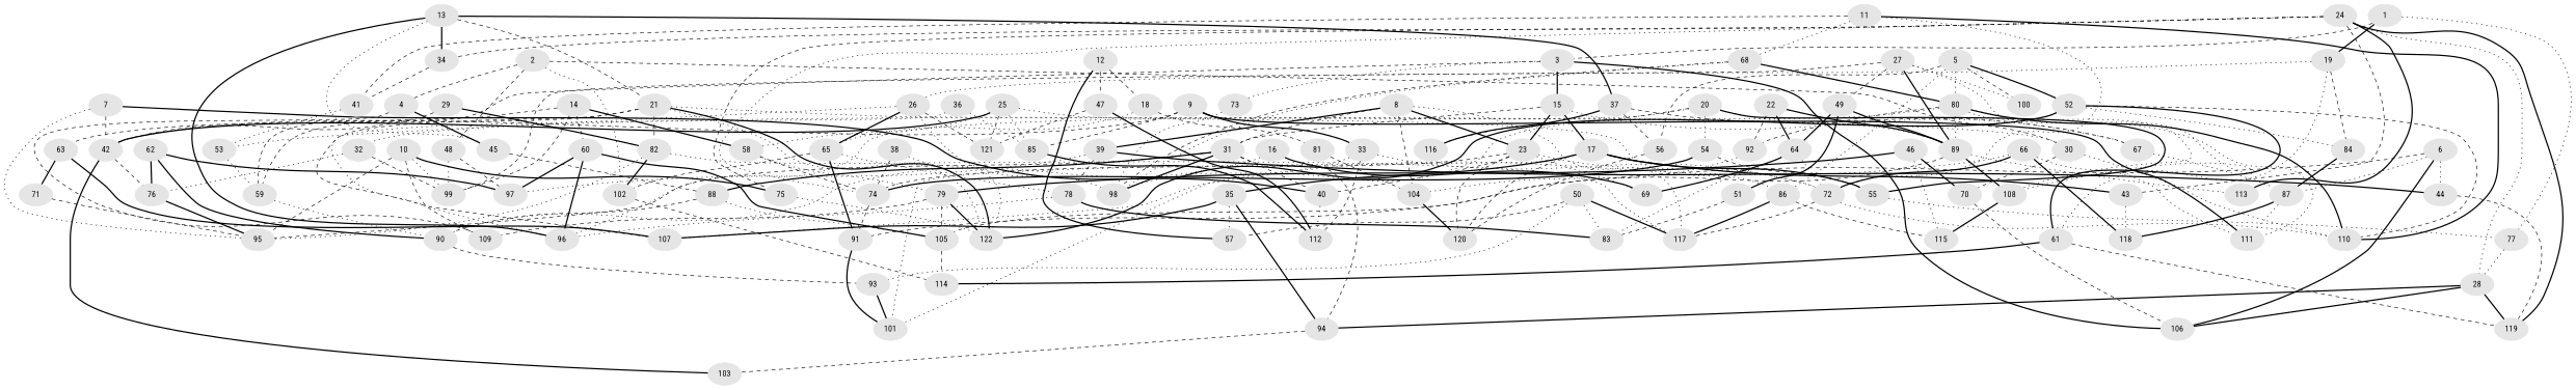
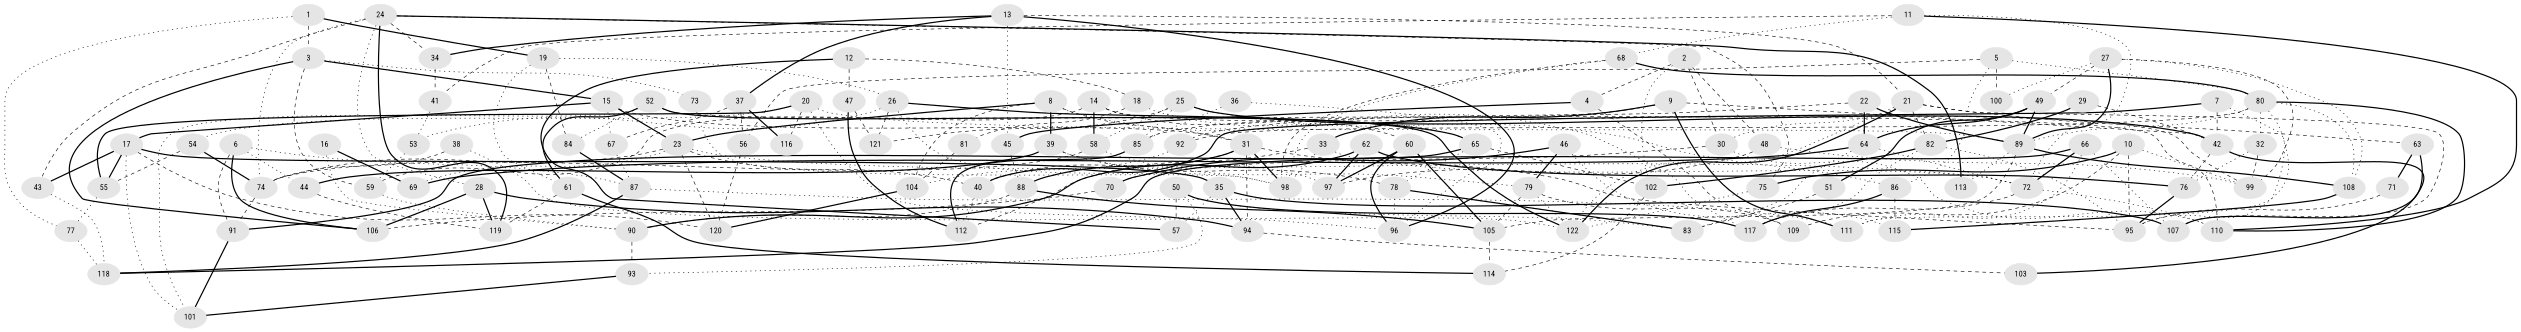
  graph {
    fontname="Roboto Condensed"
    node [color=gray90 fontname="Roboto Condensed" style=filled]
    edge [fontname="Roboto Condensed" style=dashed]
    1
    3
    19
    77
    15
    59
    73
    106
    26
    61
    84
    118
    2
    4
    30
    48
    102
    45
    109
    110
    70
    99
    97
    114
    23
    31
    17
    67
    90
    98
    88
    5
    52
    56
    80
    86
    100
    32
    76
    101
    122
    120
    111
    89
    92
    108
    117
    115
    6
    44
    87
    91
    119
    7
    40
    42
    95
    112
    103
    8
    39
    104
    72
    69
    74
    94
    78
    9
    33
    85
    10
    75
    11
    41
    68
    53
    12
    18
    47
    57
    65
    81
    121
    13
    21
    34
    37
    96
    63
    82
    107
    116
    14
    58
    60
    79
    105
    35
    43
    55
    16
    93
    20
    54
    113
    71
    22
    64
    83
    24
    28
    25
    27
    49
    51
    29
    36
    38
    46
    50
    62
    66
    1 -- 3
    1 -- 19 [style=bold]
    1 -- 77 [style=dotted]
    3 -- 15 [style=bold]
    3 -- 59
    3 -- 73 [style=dotted]
    3 -- 106 [style=bold]
    19 -- 26 [style=dotted]
    19 -- 61 [style=dotted]
    19 -- 84
-   77 -- 28 [style=dotted]
+   77 -- 118 [style=dotted]
    15 -- 23 [style=bold]
    15 -- 31
    15 -- 17 [style=bold]
    15 -- 67 [style=dotted]
    59 -- 90 [style=dotted]
    73 -- 98 [style=dotted]
    26 -- 98 [style=dotted]
    26 -- 53 [style=dotted]
    26 -- 65 [style=bold]
    26 -- 121
    61 -- 114 [style=bold]
    61 -- 119
    84 -- 87 [style=bold]
    2 -- 4
    2 -- 30
    2 -- 48
    2 -- 102 [style=dotted]
    4 -- 45 [style=bold]
    4 -- 109
    30 -- 110 [style=dotted]
    30 -- 70
    48 -- 99 [style=dotted]
    48 -- 97
    102 -- 114
    45 -- 88
    70 -- 106
    23 -- 120
    23 -- 40
    23 -- 72 [style=dotted]
    23 -- 69 [style=dotted]
    23 -- 74
    31 -- 98 [style=bold]
    31 -- 88 [style=bold]
    31 -- 40
    31 -- 95
    31 -- 94
    17 -- 101 [style=dotted]
    17 -- 120
    17 -- 35 [style=bold]
    17 -- 43 [style=bold]
    17 -- 55 [style=bold]
    67 -- 87 [style=dotted]
    90 -- 93
    88 -- 90
-   88 -- 105 [style=dotted]
-   5 -- 52 [style=bold]
+   88 -- 105 [style=bold]
    5 -- 56
    5 -- 80 [style=dotted]
    5 -- 86 [style=dotted]
    5 -- 100
    52 -- 61 [style=bold]
    52 -- 84 [style=dotted]
    52 -- 110
    52 -- 101 [style=dotted]
    52 -- 122 [style=bold]
    56 -- 120
    80 -- 110 [style=bold]
    80 -- 32 [style=dotted]
    80 -- 111 [style=dotted]
    80 -- 89 [style=dotted]
    80 -- 92
    80 -- 108 [style=dotted]
    86 -- 117 [style=bold]
    86 -- 115
    32 -- 99
    32 -- 76 [style=dotted]
    76 -- 95 [style=bold]
    89 -- 108 [style=bold]
    89 -- 105
    89 -- 113 [style=dotted]
    92 -- 104 [style=dotted]
    108 -- 115 [style=bold]
    6 -- 106 [style=bold]
    6 -- 44 [style=dotted]
    6 -- 87 [style=dotted]
    6 -- 91
    44 -- 119
    87 -- 118 [style=bold]
    87 -- 111 [style=dotted]
    91 -- 101 [style=bold]
    7 -- 40 [style=bold]
    7 -- 42
    7 -- 95 [style=dotted]
    40 -- 112 [style=dotted]
    42 -- 76
    42 -- 103 [style=bold]
    8 -- 23 [style=bold]
    8 -- 31
    8 -- 117 [style=dotted]
    8 -- 39 [style=bold]
    8 -- 104
    39 -- 97 [style=dotted]
    39 -- 44 [style=bold]
    39 -- 78
    104 -- 120 [style=bold]
    72 -- 110 [style=dotted]
    72 -- 117
    74 -- 91
    94 -- 103
    78 -- 96 [style=dotted]
    78 -- 83 [style=bold]
    9 -- 111 [style=bold]
    9 -- 42
    9 -- 33 [style=bold]
    9 -- 85
    33 -- 98 [style=dotted]
    33 -- 112
    33 -- 72 [style=dotted]
    85 -- 112 [style=bold]
    10 -- 109
    10 -- 99 [style=dotted]
    10 -- 95
    10 -- 75 [style=bold]
    75 -- 122 [style=dotted]
    11 -- 110 [style=bold]
    11 -- 72 [style=dotted]
    11 -- 41
    11 -- 68 [style=dotted]
    41 -- 53 [style=dotted]
    68 -- 98
    68 -- 98 [style=dotted]
    68 -- 80 [style=bold]
    53 -- 59 [style=dotted]
    12 -- 18
    12 -- 47
    12 -- 57 [style=bold]
    18 -- 65 [style=dotted]
    18 -- 81
    47 -- 112 [style=bold]
    47 -- 121
    65 -- 102
    65 -- 91 [style=bold]
    65 -- 78 [style=dotted]
    81 -- 104
    13 -- 45 [style=dotted]
    13 -- 21
    13 -- 34 [style=bold]
    13 -- 37 [style=bold]
    13 -- 96 [style=bold]
    21 -- 30 [style=dotted]
    21 -- 122 [style=dotted]
    21 -- 122 [style=bold]
    21 -- 63
    21 -- 82
    21 -- 107
    34 -- 41
    37 -- 67
    37 -- 56
    37 -- 116 [style=bold]
    63 -- 107 [style=bold]
    63 -- 71 [style=bold]
    82 -- 102 [style=bold]
    82 -- 117 [style=dotted]
    82 -- 95 [style=dotted]
    14 -- 59
    14 -- 99
    14 -- 58 [style=bold]
    14 -- 60
    58 -- 74
    58 -- 79 [style=dotted]
    60 -- 97 [style=bold]
    60 -- 96 [style=bold]
    60 -- 105 [style=bold]
    79 -- 109
-   79 -- 122 [style=bold]
+   79 -- 122 [style=dotted]
    79 -- 105
    105 -- 114
    35 -- 94 [style=bold]
    35 -- 57 [style=dotted]
    35 -- 107 [style=bold]
    43 -- 118 [style=dotted]
    55 -- 77 [style=dotted]
    16 -- 90 [style=dotted]
    16 -- 69 [style=bold]
    93 -- 101 [style=bold]
    20 -- 89 [style=dotted]
    20 -- 96 [style=dotted]
    20 -- 116
    20 -- 55 [style=bold]
    20 -- 54 [style=dotted]
    54 -- 74 [style=bold]
    54 -- 55
    71 -- 95
    22 -- 89 [style=bold]
    22 -- 92
    22 -- 64 [style=bold]
    64 -- 72 [style=dotted]
    64 -- 69 [style=bold]
    64 -- 83 [style=dotted]
    24 -- 119 [style=bold]
    24 -- 74 [style=dotted]
    24 -- 75
    24 -- 34
    24 -- 43
    24 -- 113 [style=bold]
    24 -- 28 [style=dotted]
    28 -- 106 [style=bold]
    28 -- 119 [style=bold]
    28 -- 94 [style=bold]
    25 -- 86 [style=dotted]
    25 -- 42 [style=bold]
    25 -- 85 [style=dotted]
    25 -- 121
    25 -- 58 [style=dotted]
    27 -- 99
    27 -- 100 [style=dotted]
    27 -- 89 [style=bold]
    27 -- 108 [style=dotted]
    27 -- 49
    49 -- 89 [style=bold]
    49 -- 64 [style=bold]
    49 -- 51 [style=bold]
    51 -- 83
    29 -- 42
    29 -- 82 [style=bold]
    36 -- 85 [style=dotted]
    36 -- 96 [style=dotted]
    38 -- 122 [style=dotted]
    38 -- 74
    46 -- 70 [style=bold]
    46 -- 115 [style=dotted]
    46 -- 79 [style=bold]
    50 -- 117 [style=bold]
    50 -- 57
    50 -- 93 [style=dotted]
    50 -- 83 [style=dotted]
    62 -- 97 [style=bold]
    62 -- 90 [style=bold]
    62 -- 76 [style=bold]
    66 -- 118 [style=bold]
    66 -- 111 [style=dotted]
    66 -- 72 [style=bold]
    66 -- 107 [style=dotted]
  }
